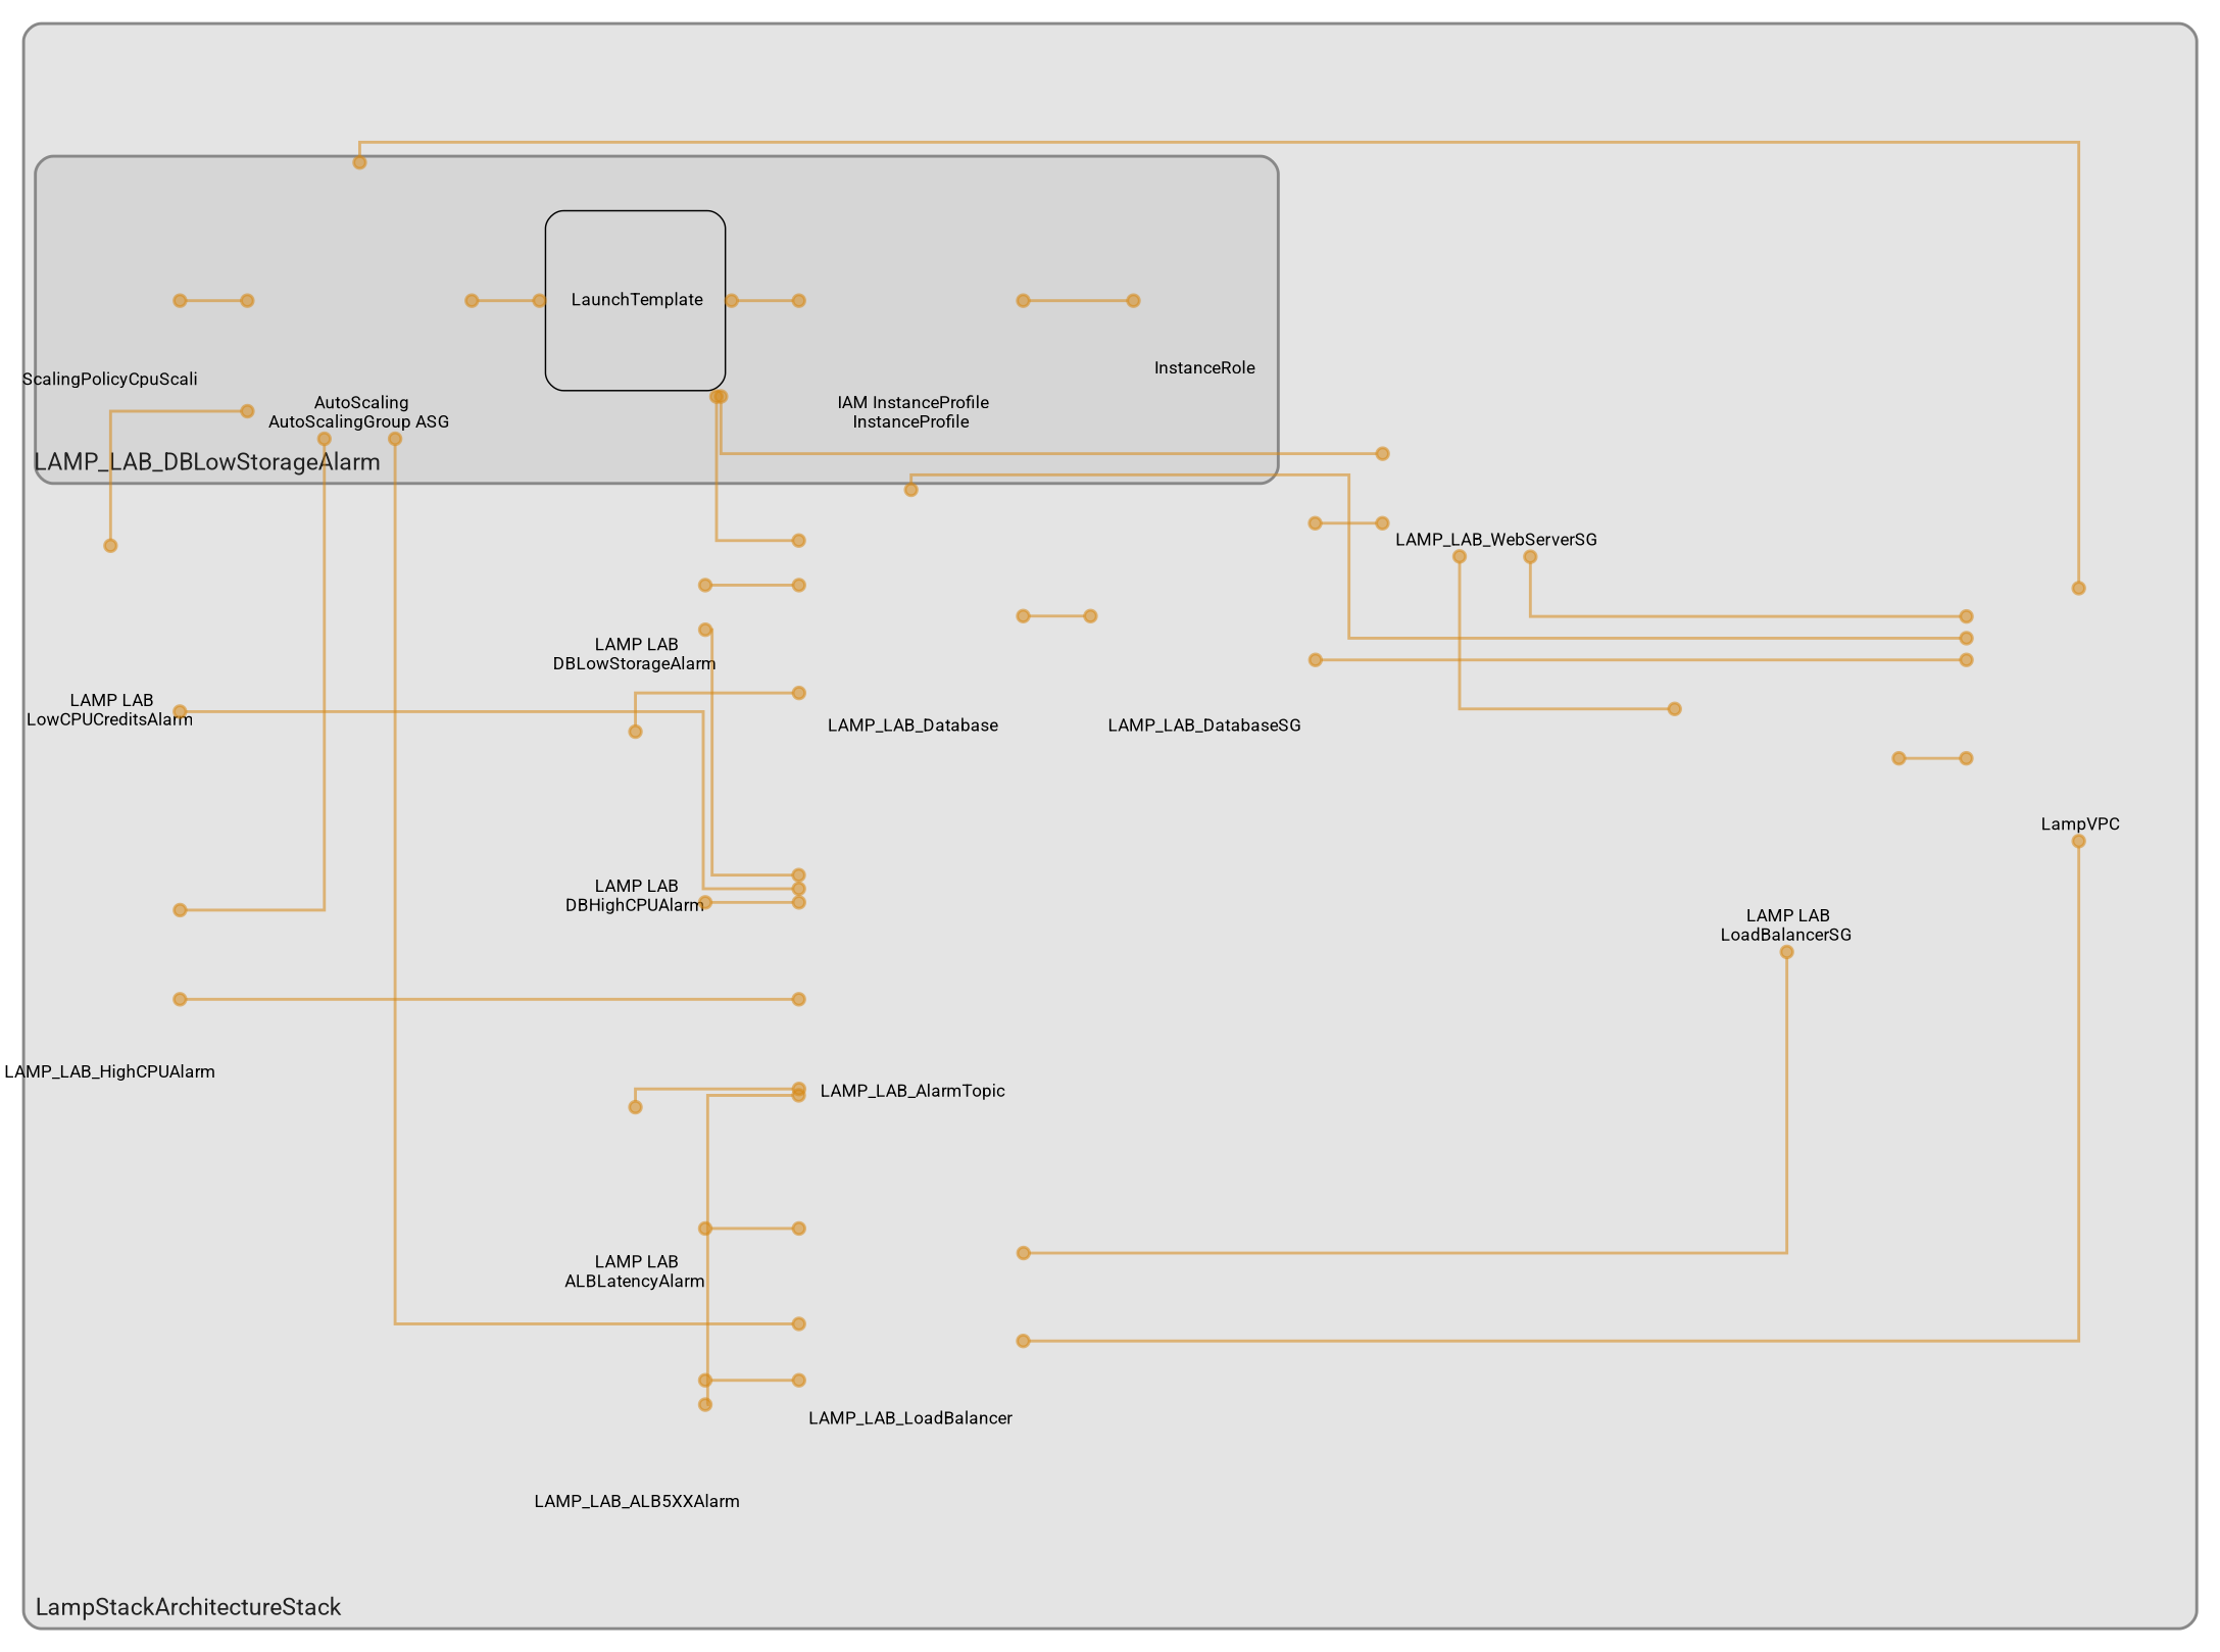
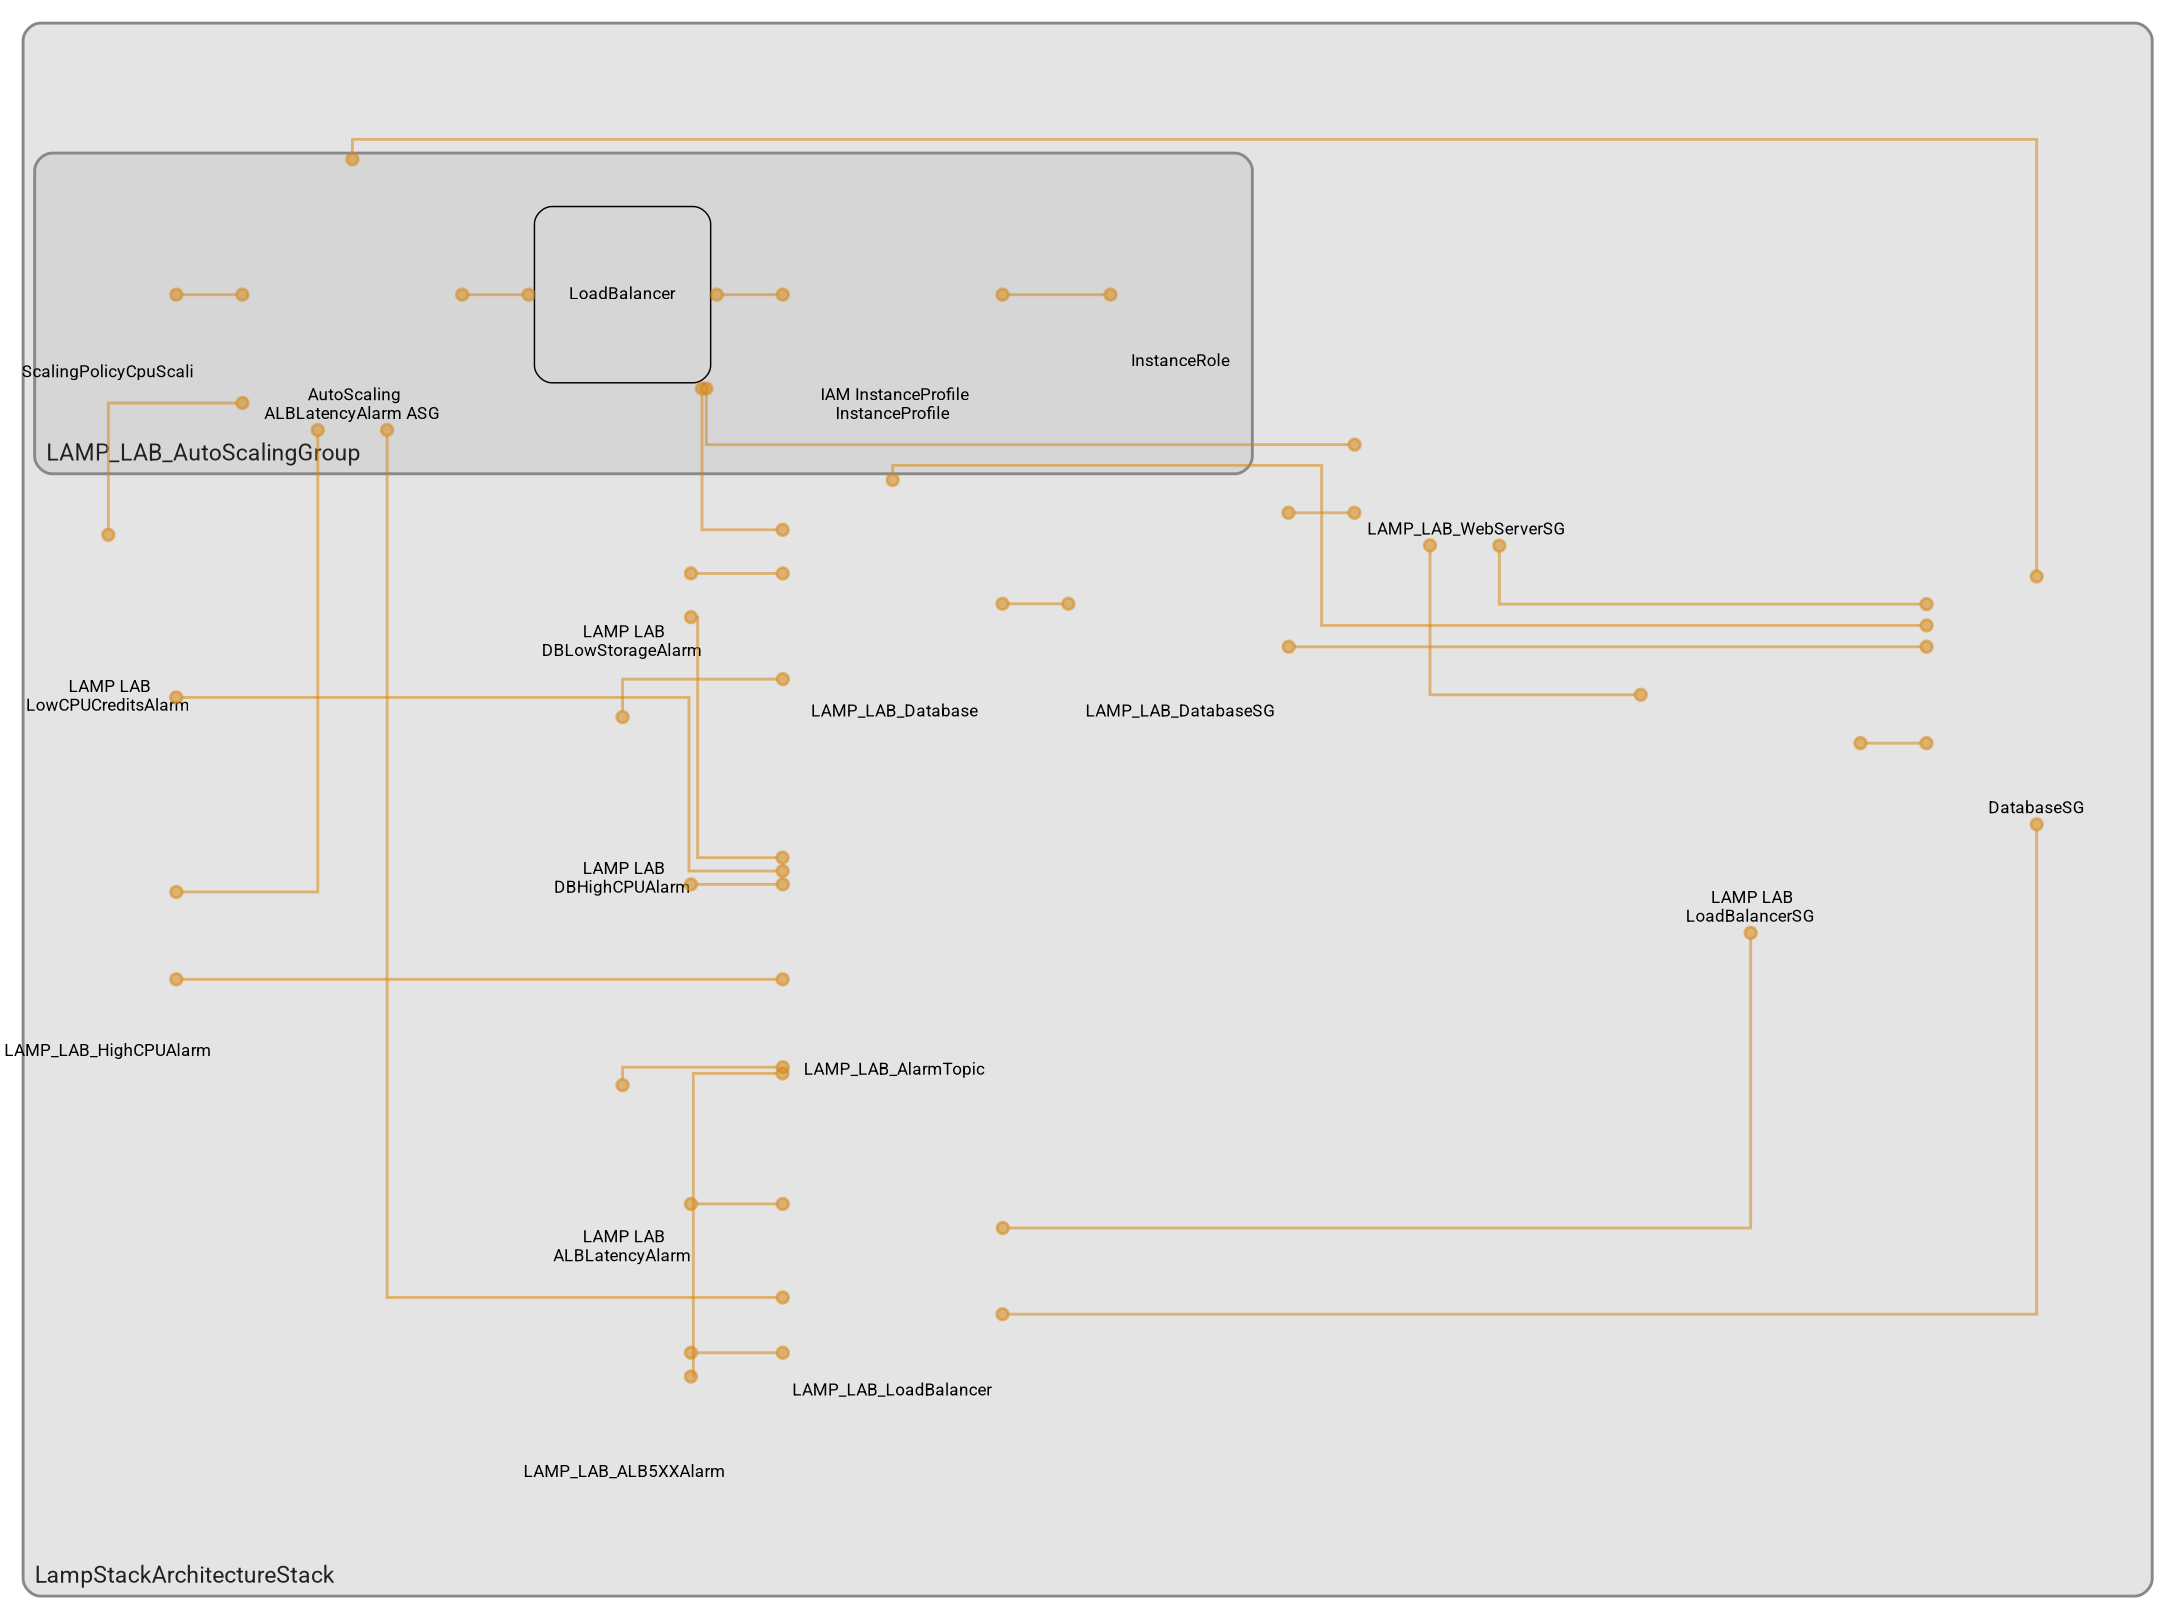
  digraph {
    compound=true
    fontcolor="#222222"
    fontname=Roboto
    fontsize=15
    nodesep=0.60
    rankdir=LR
    ranksep=0.75
    splines=ortho
    node [fixedsize=true fontname=Roboto fontsize=12 labelloc=b margin=8 penwidth=0 shape="node" style=rounded]
    edge [arrowhead=dot arrowtail=dot color="#D5871488" dir=both fontname=Roboto penwidth=2]
    n1 [height=1.466 label=" InstanceRole" width=1.2]
    n2 [height=2.4819999999999998 label=" IAM InstanceProfile\nInstanceProfile" width=2]
-   n3 [height=1.7 label=" LaunchTemplate" labelloc=c shape=box width=1.7 penwidth=""]
-   n4 [height=2.4819999999999998 label=" AutoScaling\nAutoScalingGroup ASG" width=2]
+   n3 [height=1.7 label=LoadBalancer labelloc=c shape=box width=1.7 penwidth=""]
+   n4 [height=2.4819999999999998 label=" AutoScaling\nALBLatencyAlarm ASG" width=2]
    n5 [height=1.682 label="\nScalingPolicyCpuScali" width=1.2]
-   n6 [height=2.266 label=" LampVPC" width=2]
+   n6 [height=2.266 label=DatabaseSG width=2]
    n7 [height=2.4819999999999998 label=" LAMP LAB\nLoadBalancerSG" width=2]
    n8 [height=2.266 label=" LAMP_LAB_WebServerSG" width=2]
    n9 [height=2.266 label=" LAMP_LAB_DatabaseSG" width=2]
    n10 [height=2.266 label=" LAMP_LAB_Database" width=2]
    n11 [height=2.4819999999999998 label="\nLAMP_LAB_LoadBalancer" width=2]
    n12 [height=2.266 label=" LAMP_LAB_AlarmTopic" width=2]
    n13 [height=1.682 label="\nLAMP_LAB_HighCPUAlarm" width=1.2]
    n14 [height=1.682 label=" LAMP LAB\nLowCPUCreditsAlarm" width=1.2]
    n15 [height=1.682 label=" LAMP LAB\nDBHighCPUAlarm" width=1.2]
    n16 [height=1.682 label=" LAMP LAB\nDBLowStorageAlarm" width=1.2]
    n17 [height=1.682 label=" LAMP LAB\nALBLatencyAlarm" width=1.2]
    n18 [height=1.466 label=" LAMP_LAB_ALB5XXAlarm" width=1.2]
    subgraph sub_1 {
      subgraph cluster_2 {
        fillcolor="#e4e4e4"
        fontsize=16
        label=LampStackArchitectureStack
        labeljust=l
        labelloc=b
        pencolor="#888888"
        penwidth=2
        style="filled,rounded"
        n6
        n7
        n8
        n9
        n10
        n11
        n12
        n13
        n14
        n15
        n16
        n17
        n18
        subgraph cluster_3 {
          fillcolor="#d6d6d6"
          fontsize=16
-         label=LAMP_LAB_DBLowStorageAlarm
+         label=LAMP_LAB_AutoScalingGroup
          labeljust=l
          labelloc=b
          pencolor="#888888"
          penwidth=2
          style="filled,rounded"
          n1
          n2
          n3
          n4
          n5
        }
      }
    }
    n2 -> n1
    n3 -> n2
    n3 -> n8
    n3 -> n10
    n4 -> n3
    n4 -> n6
    n4 -> n11
    n5 -> n4
    n7 -> n6
    n8 -> n6
    n8 -> n7
    n9 -> n6
    n9 -> n8
    n10 -> n6
    n10 -> n9
    n11 -> n6
    n11 -> n7
    n13 -> n4
    n13 -> n12
    n14 -> n4
    n14 -> n12
    n15 -> n10
    n15 -> n12
    n16 -> n10
    n16 -> n12
    n17 -> n11
    n17 -> n12
    n18 -> n11
    n18 -> n12
  }
